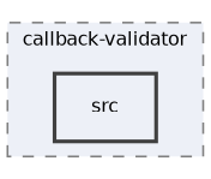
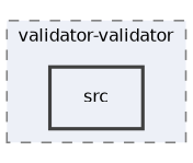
  digraph {
    compound=true
    rankdir=LR
    fontname="DejaVu Sans"
    n1 [color=grey25 fillcolor="#edf0f7" fontname="DejaVu Sans" fontsize=10 label=src shape=box style="filled,bold,"]
    subgraph cluster_1 {
      bgcolor="#edf0f7"
      fontsize=10
-     label="callback-validator"
+     label="validator-validator"
      pencolor=grey50
      style="filled,dashed,"
      n1
    }
  }
